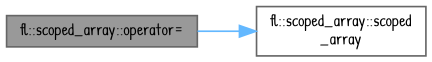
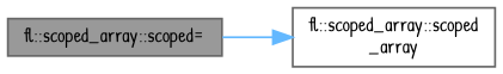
  digraph {
    rankdir=LR
    fontname="Patrick Hand"
    node [fontname="Patrick Hand" fontsize=10 shape=box style=filled]
-   n1 [color=gray40 fillcolor=grey60 fontcolor=black height=0.2 label="fl::scoped_array::operator=" width=0.4]
+   n1 [color=gray40 fillcolor=grey60 fontcolor=black height=0.2 label="fl::scoped_array::scoped=" width=0.4]
    n2 [color=grey40 fillcolor=white height=0.2 label="fl::scoped_array::scoped\l_array" width=0.4]
    n1 -> n2 [color=steelblue1 fontname="Patrick Hand" fontsize=10 labelfontname=Helvetica labelfontsize=10 style=solid]
  }
